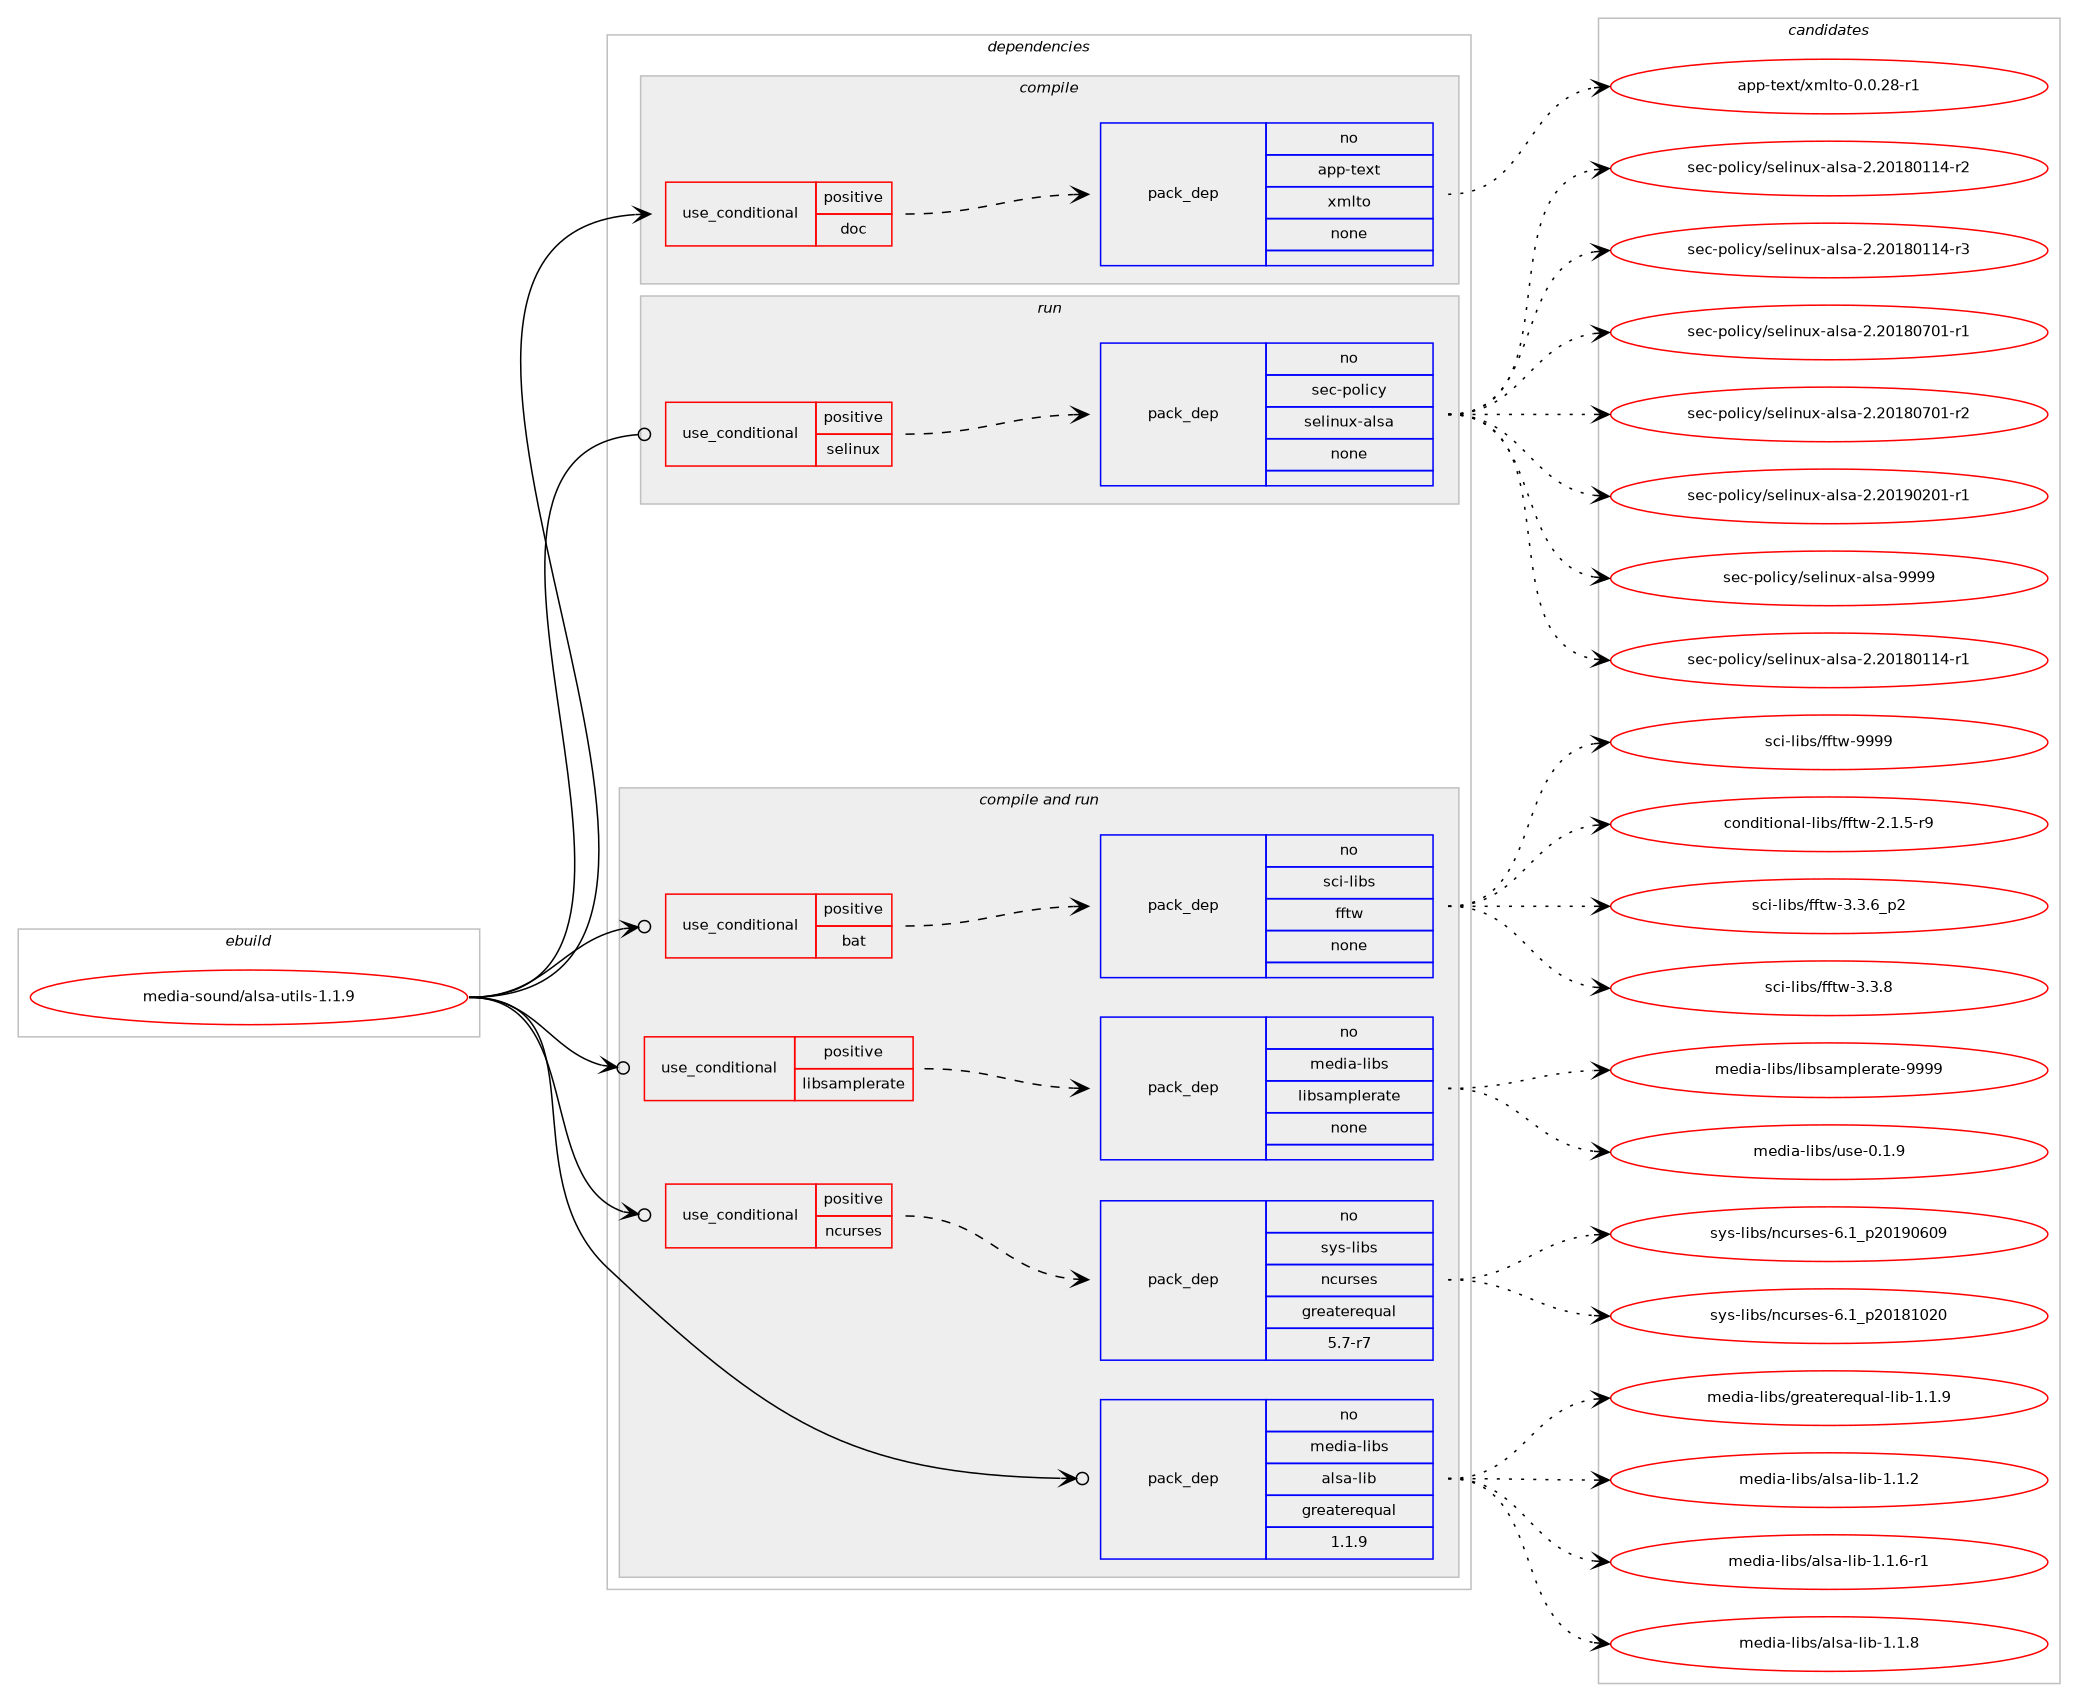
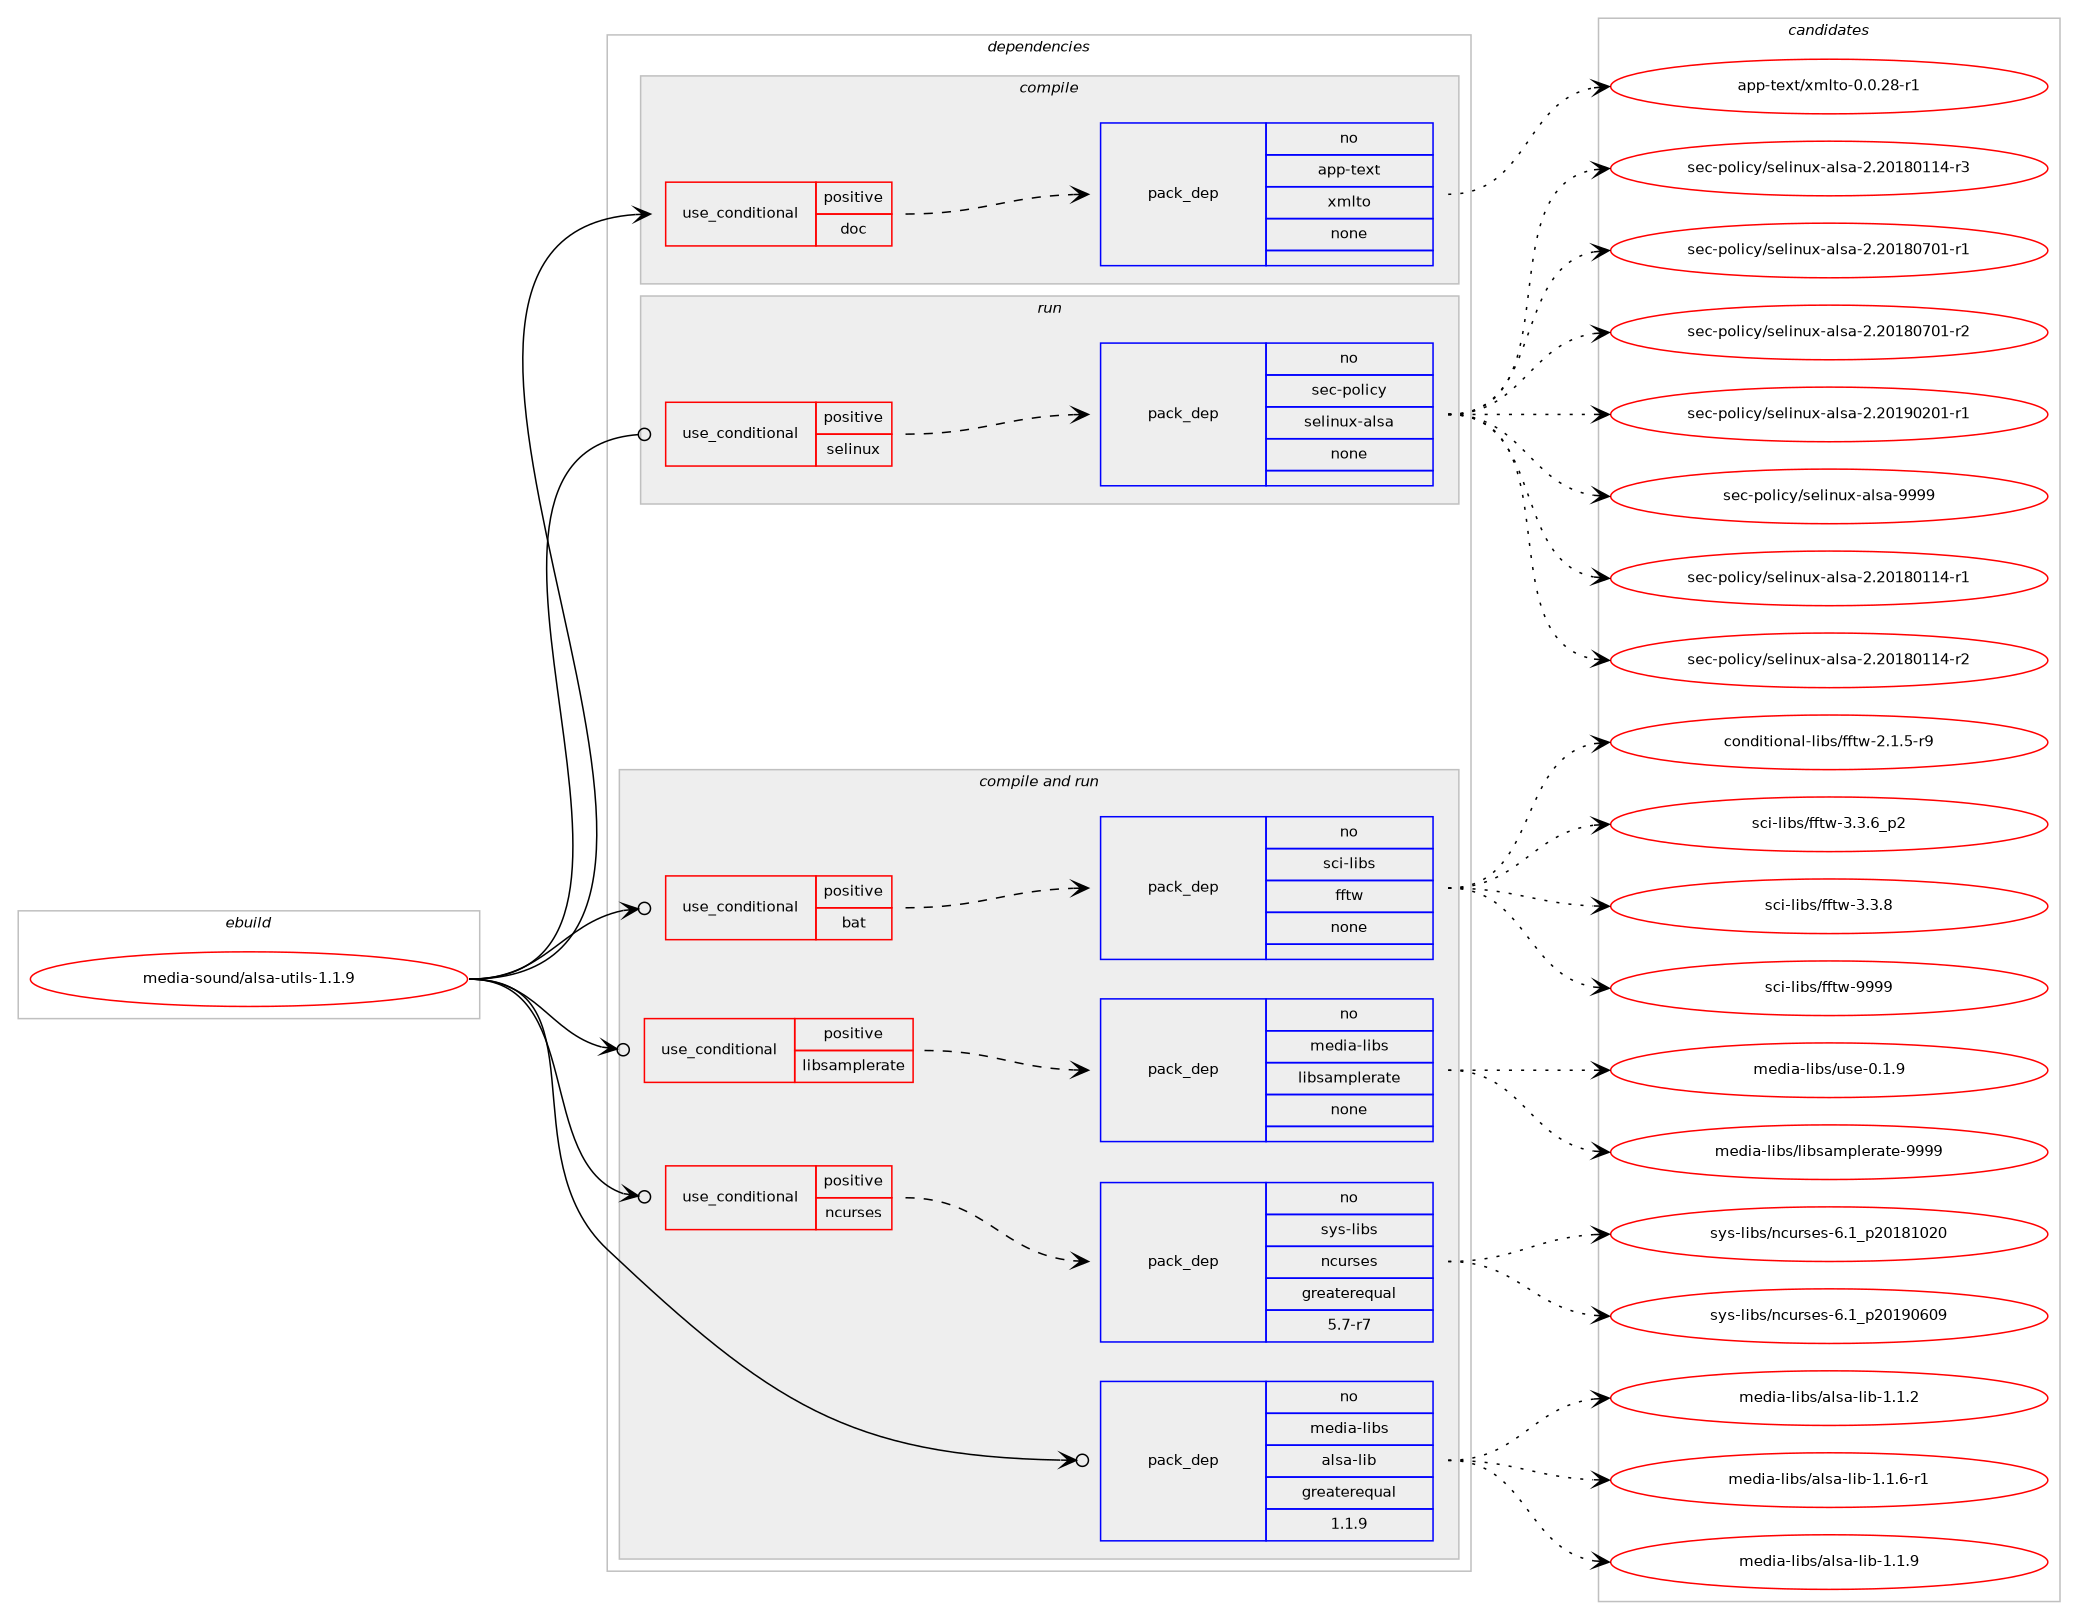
  digraph {
    compound=true
    concentrate=true
    fontname=Helvetica
    fontsize=10
    newrank=true
    rankdir=LR
    ranksep=1.5
    node [color=red fontname=Helvetica fontsize=10]
    edge [arrowhead=vee headport=w style=dotted tailport=e weight=100]
    n1 [label="media-sound/alsa-utils-1.1.9" width=4]
    n2 [color=blue label=<<TABLE BORDER="0" CELLBORDER="1" CELLSPACING="0" CELLPADDING="4" WIDTH="220"><TR><TD ROWSPAN="6" CELLPADDING="30">pack_dep</TD></TR><TR><TD WIDTH="110">no</TD></TR><TR><TD>app-text</TD></TR><TR><TD>xmlto</TD></TR><TR><TD>none</TD></TR><TR><TD></TD></TR></TABLE>> shape=none]
    n3 [label=<<TABLE BORDER="0" CELLBORDER="1" CELLSPACING="0" CELLPADDING="4"><TR><TD ROWSPAN="3" CELLPADDING="10">use_conditional</TD></TR><TR><TD>positive</TD></TR><TR><TD>doc</TD></TR></TABLE>> shape=none]
    n4 [color=blue label=<<TABLE BORDER="0" CELLBORDER="1" CELLSPACING="0" CELLPADDING="4" WIDTH="220"><TR><TD ROWSPAN="6" CELLPADDING="30">pack_dep</TD></TR><TR><TD WIDTH="110">no</TD></TR><TR><TD>sci-libs</TD></TR><TR><TD>fftw</TD></TR><TR><TD>none</TD></TR><TR><TD></TD></TR></TABLE>> shape=none]
    n5 [label=<<TABLE BORDER="0" CELLBORDER="1" CELLSPACING="0" CELLPADDING="4"><TR><TD ROWSPAN="3" CELLPADDING="10">use_conditional</TD></TR><TR><TD>positive</TD></TR><TR><TD>bat</TD></TR></TABLE>> shape=none]
    n6 [color=blue label=<<TABLE BORDER="0" CELLBORDER="1" CELLSPACING="0" CELLPADDING="4" WIDTH="220"><TR><TD ROWSPAN="6" CELLPADDING="30">pack_dep</TD></TR><TR><TD WIDTH="110">no</TD></TR><TR><TD>media-libs</TD></TR><TR><TD>libsamplerate</TD></TR><TR><TD>none</TD></TR><TR><TD></TD></TR></TABLE>> shape=none]
    n7 [label=<<TABLE BORDER="0" CELLBORDER="1" CELLSPACING="0" CELLPADDING="4"><TR><TD ROWSPAN="3" CELLPADDING="10">use_conditional</TD></TR><TR><TD>positive</TD></TR><TR><TD>libsamplerate</TD></TR></TABLE>> shape=none]
    n8 [color=blue label=<<TABLE BORDER="0" CELLBORDER="1" CELLSPACING="0" CELLPADDING="4" WIDTH="220"><TR><TD ROWSPAN="6" CELLPADDING="30">pack_dep</TD></TR><TR><TD WIDTH="110">no</TD></TR><TR><TD>sys-libs</TD></TR><TR><TD>ncurses</TD></TR><TR><TD>greaterequal</TD></TR><TR><TD>5.7-r7</TD></TR></TABLE>> shape=none]
    n9 [label=<<TABLE BORDER="0" CELLBORDER="1" CELLSPACING="0" CELLPADDING="4"><TR><TD ROWSPAN="3" CELLPADDING="10">use_conditional</TD></TR><TR><TD>positive</TD></TR><TR><TD>ncurses</TD></TR></TABLE>> shape=none]
    n10 [color=blue label=<<TABLE BORDER="0" CELLBORDER="1" CELLSPACING="0" CELLPADDING="4" WIDTH="220"><TR><TD ROWSPAN="6" CELLPADDING="30">pack_dep</TD></TR><TR><TD WIDTH="110">no</TD></TR><TR><TD>media-libs</TD></TR><TR><TD>alsa-lib</TD></TR><TR><TD>greaterequal</TD></TR><TR><TD>1.1.9</TD></TR></TABLE>> shape=none]
    n11 [color=blue label=<<TABLE BORDER="0" CELLBORDER="1" CELLSPACING="0" CELLPADDING="4" WIDTH="220"><TR><TD ROWSPAN="6" CELLPADDING="30">pack_dep</TD></TR><TR><TD WIDTH="110">no</TD></TR><TR><TD>sec-policy</TD></TR><TR><TD>selinux-alsa</TD></TR><TR><TD>none</TD></TR><TR><TD></TD></TR></TABLE>> shape=none]
    n12 [label=<<TABLE BORDER="0" CELLBORDER="1" CELLSPACING="0" CELLPADDING="4"><TR><TD ROWSPAN="3" CELLPADDING="10">use_conditional</TD></TR><TR><TD>positive</TD></TR><TR><TD>selinux</TD></TR></TABLE>> shape=none]
    n13 [label="app-text/xmlto-0.0.28-r1" width=4]
    n14 [label="conditional-libs/fftw-2.1.5-r9" width=4]
    n15 [label="sci-libs/fftw-3.3.6_p2" width=4]
    n16 [label="sci-libs/fftw-3.3.8" width=4]
    n17 [label="sci-libs/fftw-9999" width=4]
    n18 [label="media-libs/use-0.1.9" width=4]
    n19 [label="media-libs/libsamplerate-9999" width=4]
    n20 [label="sys-libs/ncurses-6.1_p20181020" width=4]
    n21 [label="sys-libs/ncurses-6.1_p20190609" width=4]
    n22 [label="media-libs/alsa-lib-1.1.2" width=4]
    n23 [label="media-libs/alsa-lib-1.1.6-r1" width=4]
-   n24 [label="media-libs/alsa-lib-1.1.8" width=4]
-   n25 [label="media-libs/greaterequal-lib-1.1.9" width=4]
+   n25 [label="media-libs/alsa-lib-1.1.9" width=4]
    n26 [label="sec-policy/selinux-alsa-2.20180114-r1" width=4]
    n27 [label="sec-policy/selinux-alsa-2.20180114-r2" width=4]
    n28 [label="sec-policy/selinux-alsa-2.20180114-r3" width=4]
    n29 [label="sec-policy/selinux-alsa-2.20180701-r1" width=4]
    n30 [label="sec-policy/selinux-alsa-2.20180701-r2" width=4]
    n31 [label="sec-policy/selinux-alsa-2.20190201-r1" width=4]
    n32 [label="sec-policy/selinux-alsa-9999" width=4]
    subgraph cluster_1 {
      color=gray
      label=<<i>ebuild</i>>
      rank=same
      n1
    }
    subgraph cluster_2 {
      color=gray
      label=<<i>dependencies</i>>
      subgraph cluster_3 {
        color=gray
        fillcolor="#eeeeee"
        label=<<i>compile</i>>
        style=filled
        subgraph sub_4 {
          color=gray
          fillcolor="#eeeeee"
          label=<<i>compile</i>>
          style=filled
          n3
          subgraph sub_5 {
            color=gray
            fillcolor="#eeeeee"
            label=<<i>compile</i>>
            style=filled
            n2
          }
        }
      }
      subgraph cluster_6 {
        color=gray
        fillcolor="#eeeeee"
        label=<<i>compile and run</i>>
        style=filled
        subgraph sub_7 {
          color=gray
          fillcolor="#eeeeee"
          label=<<i>compile and run</i>>
          style=filled
          n5
          subgraph sub_8 {
            color=gray
            fillcolor="#eeeeee"
            label=<<i>compile and run</i>>
            style=filled
            n4
          }
        }
        subgraph sub_9 {
          color=gray
          fillcolor="#eeeeee"
          label=<<i>compile and run</i>>
          style=filled
          n7
          subgraph sub_10 {
            color=gray
            fillcolor="#eeeeee"
            label=<<i>compile and run</i>>
            style=filled
            n6
          }
        }
        subgraph sub_11 {
          color=gray
          fillcolor="#eeeeee"
          label=<<i>compile and run</i>>
          style=filled
          n9
          subgraph sub_12 {
            color=gray
            fillcolor="#eeeeee"
            label=<<i>compile and run</i>>
            style=filled
            n8
          }
        }
        subgraph sub_13 {
          color=gray
          fillcolor="#eeeeee"
          label=<<i>compile and run</i>>
          style=filled
          n10
        }
      }
      subgraph cluster_14 {
        color=gray
        fillcolor="#eeeeee"
        label=<<i>run</i>>
        style=filled
        subgraph sub_15 {
          color=gray
          fillcolor="#eeeeee"
          label=<<i>run</i>>
          style=filled
          n12
          subgraph sub_16 {
            color=gray
            fillcolor="#eeeeee"
            label=<<i>run</i>>
            style=filled
            n11
          }
        }
      }
    }
    subgraph cluster_17 {
      color=gray
      label=<<i>candidates</i>>
      rank=same
      subgraph sub_18 {
        color=black
        label=<<i>candidates</i>>
        nodesep=1
        rank=same
        n13
      }
      subgraph sub_19 {
        color=black
        label=<<i>candidates</i>>
        nodesep=1
        rank=same
        n14
        n15
        n16
        n17
      }
      subgraph sub_20 {
        color=black
        label=<<i>candidates</i>>
        nodesep=1
        rank=same
        n18
        n19
      }
      subgraph sub_21 {
        color=black
        label=<<i>candidates</i>>
        nodesep=1
        rank=same
        n20
        n21
      }
      subgraph sub_22 {
        color=black
        label=<<i>candidates</i>>
        nodesep=1
        rank=same
        n22
        n23
-       n24
        n25
      }
      subgraph sub_23 {
        color=black
        label=<<i>candidates</i>>
        nodesep=1
        rank=same
        n26
        n27
        n28
        n29
        n30
        n31
        n32
      }
    }
    n1 -> n3 [style=solid weight=20]
    n1 -> n5 [arrowhead=odotvee style=solid weight=20]
    n1 -> n7 [arrowhead=odotvee style=solid weight=20]
    n1 -> n9 [arrowhead=odotvee style=solid weight=20]
    n1 -> n10 [arrowhead=odotvee style=solid weight=20]
    n1 -> n12 [arrowhead=odot style=solid weight=20]
    n2 -> n13
    n3 -> n2 [style=dashed weight=20]
    n4 -> n14
    n4 -> n15
    n4 -> n16
    n4 -> n17
    n5 -> n4 [style=dashed weight=20]
    n6 -> n18
    n6 -> n19
    n7 -> n6 [style=dashed weight=20]
    n8 -> n20
    n8 -> n21
    n9 -> n8 [style=dashed weight=20]
    n10 -> n22
    n10 -> n23
-   n10 -> n24
    n10 -> n25
    n11 -> n26
    n11 -> n27
    n11 -> n28
    n11 -> n29
    n11 -> n30
    n11 -> n31
    n11 -> n32
    n12 -> n11 [style=dashed weight=20]
  }
